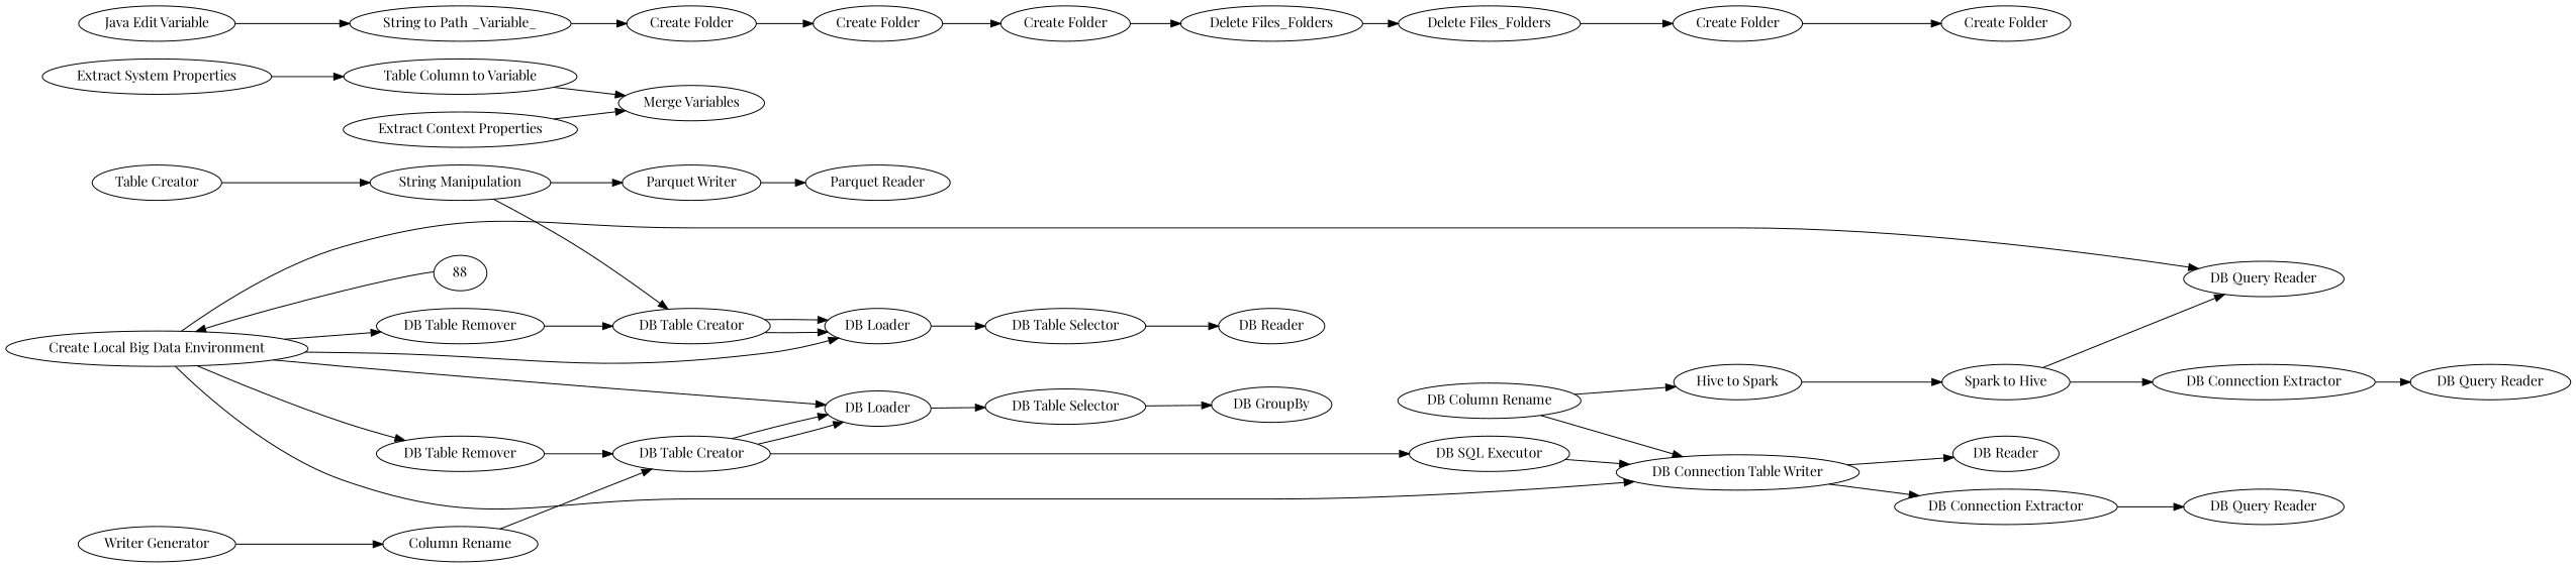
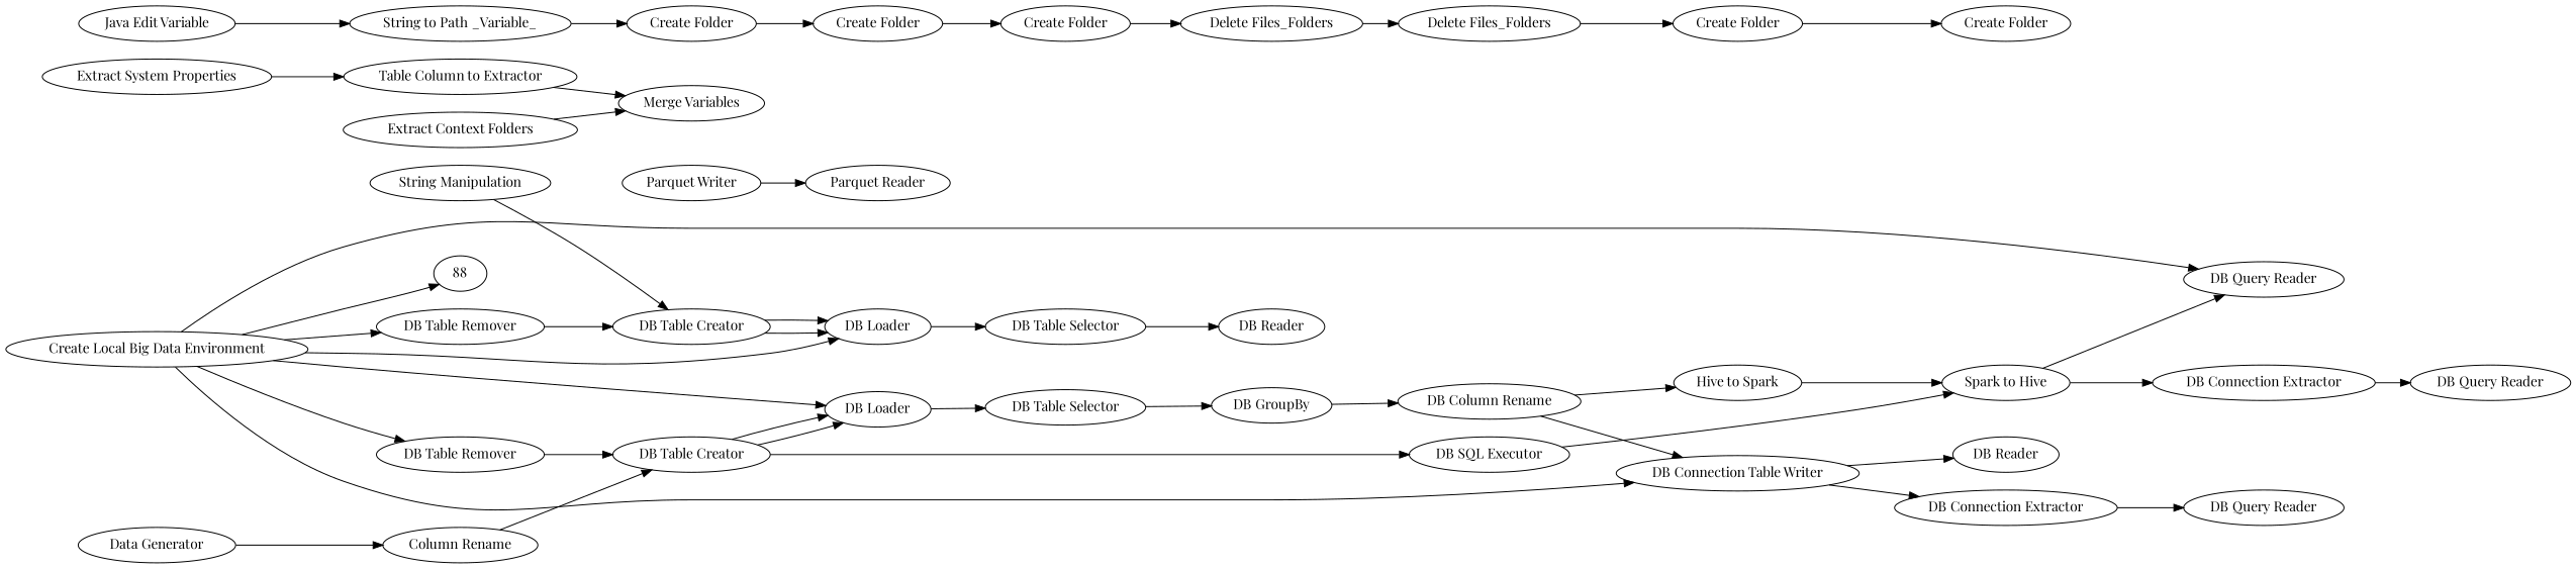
  digraph {
    fontname="Playfair Display"
    rankdir=LR
    node [fontname="Playfair Display"]
    edge [fontname="Playfair Display"]
-   n1 [label="Table Creator"]
    n2 [label="String Manipulation"]
    n3 [label="Parquet Writer"]
    n4 [label="DB Table Creator"]
-   n5 [label="Writer Generator"]
+   n5 [label="Data Generator"]
    n6 [label="Column Rename"]
    n7 [label="DB Table Creator"]
    n8 [label="Parquet Reader"]
    n9 [label="DB Loader"]
    n10 [label="DB GroupBy"]
    n11 [label="DB Column Rename"]
    n12 [label="Hive to Spark"]
    n13 [label="DB Connection Table Writer"]
    n14 [label="Spark to Hive"]
    n15 [label="DB Query Reader"]
    n16 [label="DB Connection Extractor"]
    n17 [label="DB Query Reader"]
    n18 [label="DB Table Remover"]
    n19 [label="DB SQL Executor"]
    n20 [label="DB Loader"]
    n21 [label="DB Reader"]
    n22 [label="DB Connection Extractor"]
    n23 [label="DB Query Reader"]
    n24 [label="Create Local Big Data Environment"]
    n25 [label="DB Table Remover"]
    n26 [label="DB Table Selector"]
    n27 [label="DB Table Selector"]
    n28 [label="DB Reader"]
    n29 [label="Extract System Properties"]
-   n30 [label="Table Column to Variable"]
+   n30 [label="Table Column to Extractor"]
    n31 [label="Merge Variables"]
    n32 [label="Create Folder"]
    n33 [label="Create Folder"]
    n34 [label="Create Folder"]
    n35 [label="String to Path _Variable_"]
    n36 [label="Java Edit Variable"]
    n37 [label="Delete Files_Folders"]
    n38 [label="Delete Files_Folders"]
    n39 [label="Create Folder"]
    n40 [label="Create Folder"]
-   n41 [label="Extract Context Properties"]
+   n41 [label="Extract Context Folders"]
    88
-   n1 -> n2
-   n2 -> n3
    n2 -> n4
    n3 -> n8
    n4 -> n9
    n4 -> n9
    n5 -> n6
    n6 -> n7
    n7 -> n19
    n7 -> n20
    n7 -> n20
    n9 -> n27
+   n10 -> n11
    n11 -> n12
    n11 -> n13
    n12 -> n14
    n13 -> n21
    n13 -> n22
    n14 -> n15
    n14 -> n16
    n16 -> n17
    n18 -> n7
-   n19 -> n13
+   n19 -> n14
    n20 -> n26
    n22 -> n23
    n24 -> n9
    n24 -> n13
    n24 -> n15
    n24 -> n18
    n24 -> n20
    n24 -> n25
    n25 -> n4
    n26 -> n10
    n27 -> n28
    n29 -> n30
    n30 -> n31
    n32 -> n33
    n33 -> n34
    n34 -> n37
    n35 -> n32
    n36 -> n35
    n37 -> n38
    n38 -> n39
    n39 -> n40
    n41 -> n31
-   88 -> n24
+   n24 -> 88
  }
